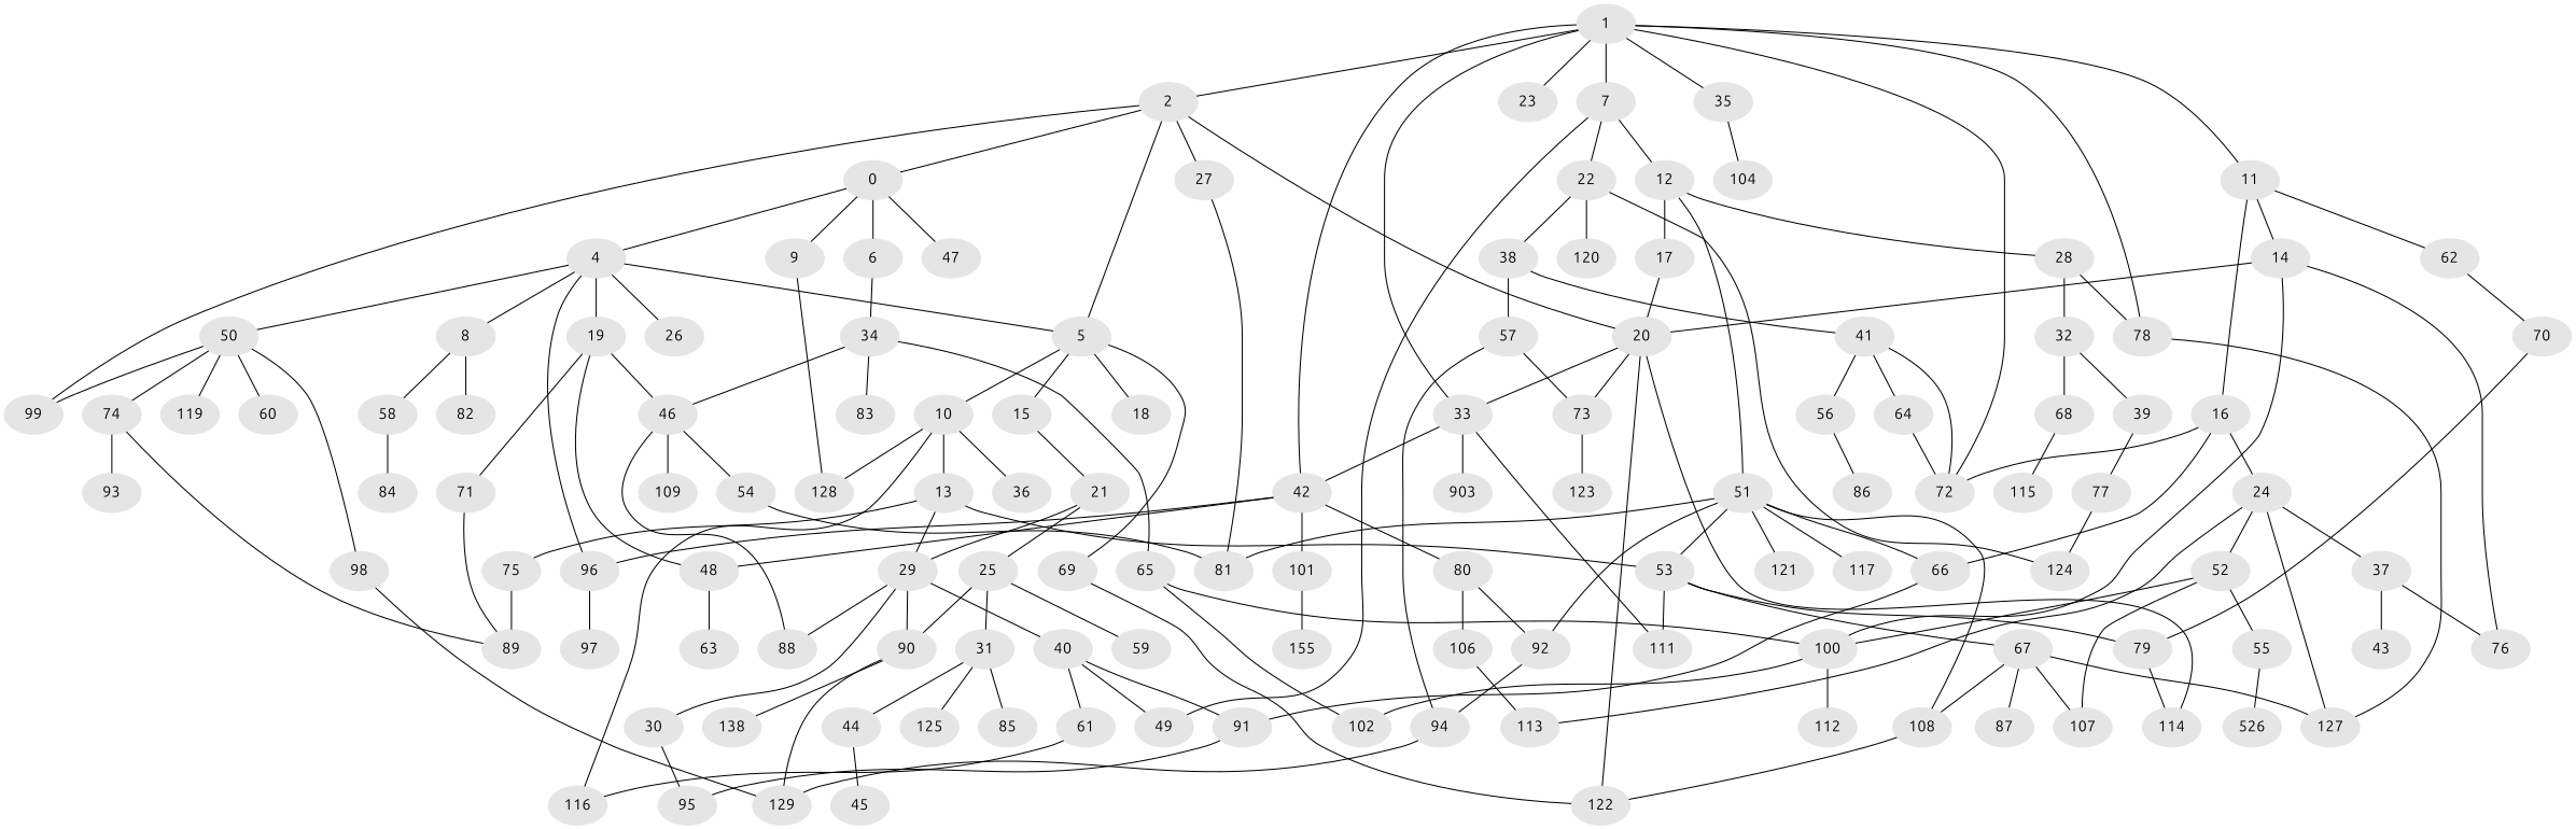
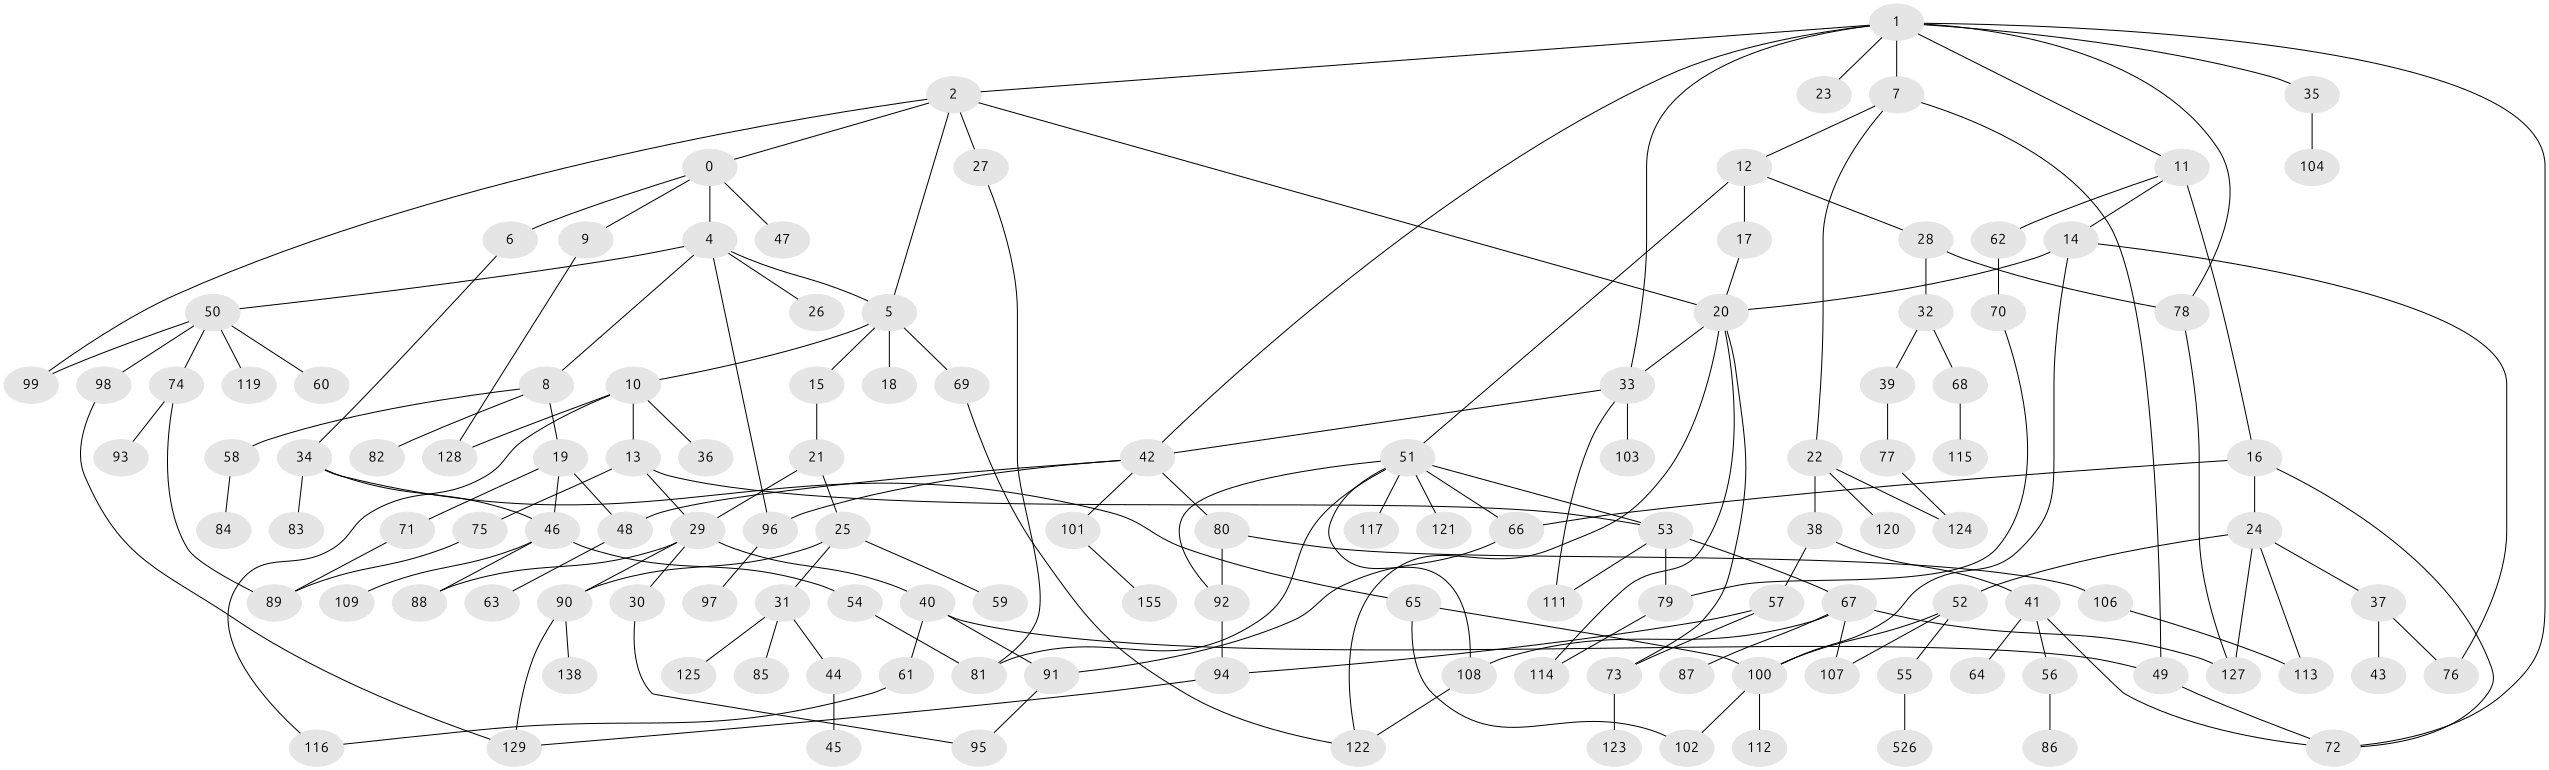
  graph {
    fontname=Ubuntu
    node [color=gray90 fontname=Ubuntu style=filled]
    edge [fontname=Ubuntu]
    1
    2
    7
    11
    23
    33
    35
    42
    72
    78
    n11 [label=0]
    5
    20
    27
    99
    12
    22
    49
    14
    16
    62
-   103 [label=903]
+   103
    111
    104
    96
    48
    80
    101
    127
    4
    6
    9
    47
    10
    15
    18
    69
    73
    114
    122
    81
    8
    19
    26
    50
    34
    128
    58
    82
    46
    71
    60
    74
    98
    119
    97
    13
    36
    116
    21
    65
    83
    17
    28
    51
    38
    120
    124
    84
    29
    53
    75
    76
    100
    24
    66
    70
    32
    92
    108
    117
    121
    90
    30
    40
    88
    67
    79
    89
    102
    112
    25
    37
    52
    113
    91
    54
    109
    63
    123
    31
    59
    41
    57
    43
    55
    107
    44
    85
    125
    n111 [label=138]
    129
    39
    68
    95
    61
    45
    77
    115
    56
    64
    94
    86
    106
    n125 [label=155]
    93
    n127 [label=526]
    87
    1 -- 2
    1 -- 7
    1 -- 11
    1 -- 23
    1 -- 33
    1 -- 35
    1 -- 42
    1 -- 72
    1 -- 78
    2 -- n11
    2 -- 5
    2 -- 20
    2 -- 27
    2 -- 99
    7 -- 12
    7 -- 22
    7 -- 49
    11 -- 14
    11 -- 16
    11 -- 62
    33 -- 42
    33 -- 103
    33 -- 111
    35 -- 104
    42 -- 96
    42 -- 48
    42 -- 80
    42 -- 101
    78 -- 127
    n11 -- 4
    n11 -- 6
    n11 -- 9
    n11 -- 47
    5 -- 10
    5 -- 15
    5 -- 18
    5 -- 69
    20 -- 33
    20 -- 73
    20 -- 114
    20 -- 122
    27 -- 81
    12 -- 17
    12 -- 28
    12 -- 51
    22 -- 38
    22 -- 120
    22 -- 124
-   64 -- 72
+   49 -- 72
    14 -- 20
    14 -- 76
    14 -- 100
    16 -- 72
    16 -- 24
    16 -- 66
    62 -- 70
    96 -- 97
    48 -- 63
    80 -- 92
    80 -- 106
    101 -- n125
    4 -- 5
    4 -- 96
    4 -- 8
-   4 -- 19
+   8 -- 19
    4 -- 26
    4 -- 50
    6 -- 34
    9 -- 128
    10 -- 128
    10 -- 13
    10 -- 36
    10 -- 116
    15 -- 21
    69 -- 122
    73 -- 123
    8 -- 58
    8 -- 82
    19 -- 48
    19 -- 46
    19 -- 71
    50 -- 99
    50 -- 60
    50 -- 74
    50 -- 98
    50 -- 119
    34 -- 46
    34 -- 65
    34 -- 83
    58 -- 84
    46 -- 88
    46 -- 54
    46 -- 109
    71 -- 89
    74 -- 89
    74 -- 93
    98 -- 129
    13 -- 29
    13 -- 53
    13 -- 75
    21 -- 29
    21 -- 25
    65 -- 100
    65 -- 102
    17 -- 20
    28 -- 78
    28 -- 32
    51 -- 81
    51 -- 53
    51 -- 66
    51 -- 92
    51 -- 108
    51 -- 117
    51 -- 121
    38 -- 41
    38 -- 57
    29 -- 90
    29 -- 30
    29 -- 40
    29 -- 88
    53 -- 111
    53 -- 67
    53 -- 79
    75 -- 89
    100 -- 102
    100 -- 112
    24 -- 127
    24 -- 37
    24 -- 52
    24 -- 113
    66 -- 91
    70 -- 79
    32 -- 39
    32 -- 68
    92 -- 94
    108 -- 122
    90 -- n111
    90 -- 129
    30 -- 95
    40 -- 49
    40 -- 91
    40 -- 61
    67 -- 127
    67 -- 108
    67 -- 107
    67 -- 87
    79 -- 114
    25 -- 90
    25 -- 31
    25 -- 59
    37 -- 76
    37 -- 43
    52 -- 100
    52 -- 55
    52 -- 107
    91 -- 95
    54 -- 81
    31 -- 44
    31 -- 85
    31 -- 125
    41 -- 72
    41 -- 56
    41 -- 64
    57 -- 73
    57 -- 94
    55 -- n127
    44 -- 45
    39 -- 77
    68 -- 115
    61 -- 116
    77 -- 124
    56 -- 86
    94 -- 129
    106 -- 113
  }
